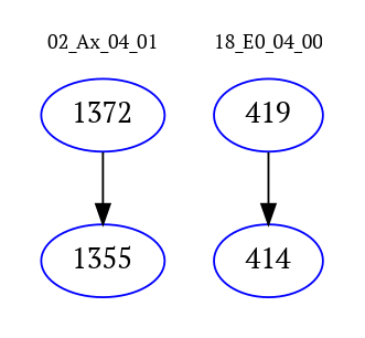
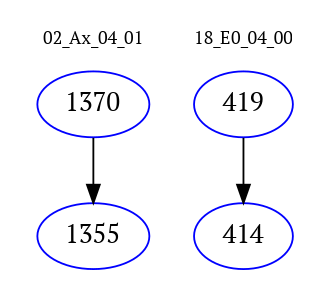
  digraph {
    fontname="PT Serif"
    node [color=blue fontname="PT Serif"]
    edge [color=black fontname="PT Serif"]
-   n1 [label=1372]
+   n1 [label=1370]
    n2 [label=1355]
    n3 [label=419]
    n4 [label=414]
    subgraph cluster_1 {
      color=white
      fontsize=10
      label="02_Ax_04_01"
      n1
      n2
    }
    subgraph cluster_2 {
      color=white
      fontsize=10
      label="18_E0_04_00"
      n3
      n4
    }
    n1 -> n2
    n3 -> n4
  }
